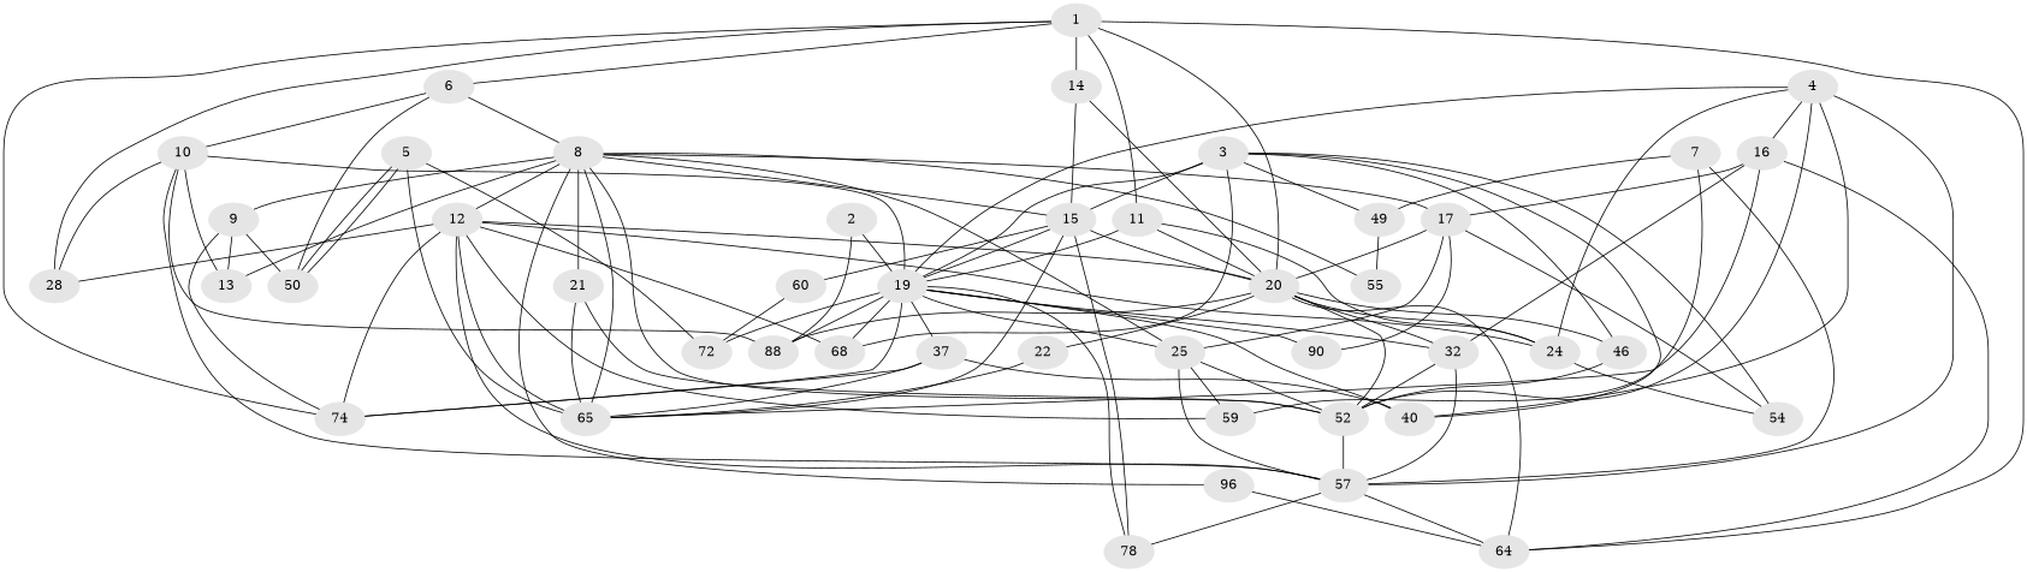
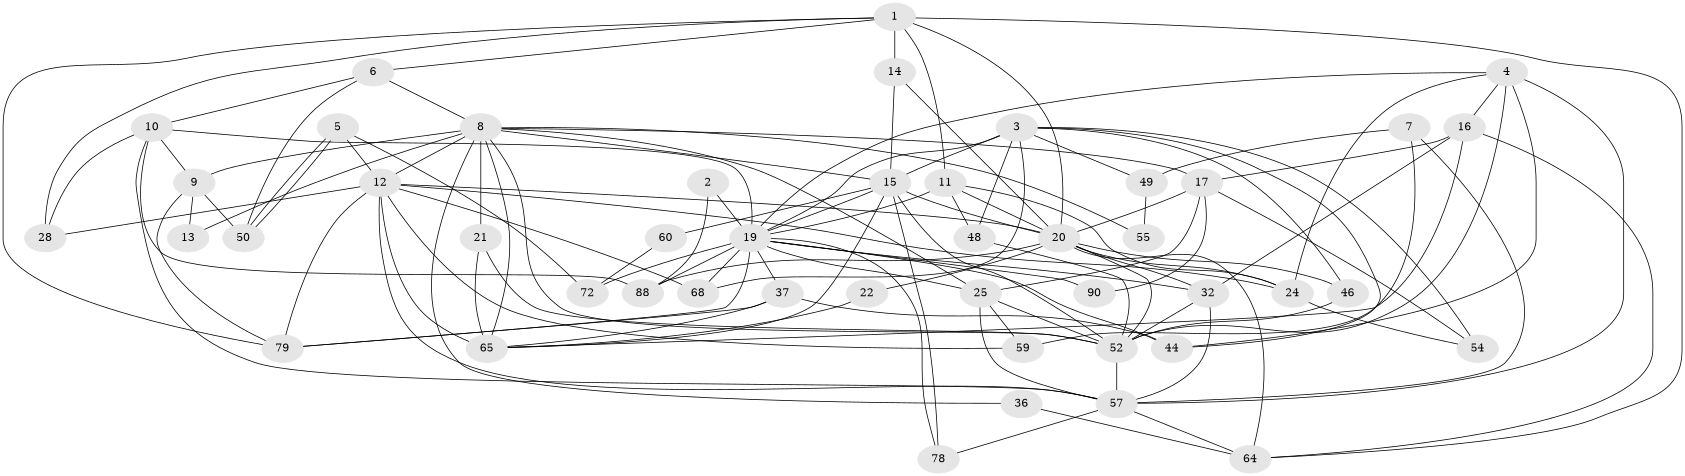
  graph {
    node [color=gray90 style=filled]
    1 [super="+42+53"]
    6 [super="+71+86"]
    11 [super="+29+38"]
    14
    n5 [label=28]
    20 [super="+92+91+33"]
    64
-   79 [label=74]
+   79
    50
    8 [super="+82"]
    10 [super="+23"]
    19 [super="+56+94+28"]
+   48
    24 [super="+30"]
    15 [super="+27+51+26"]
    88
    46
    52 [super="+66+67"]
    22
    32 [super="+84"]
-   44 [label=40]
+   44
    68
    25 [super="+35"]
    78 [super="+85"]
    90
    37 [super="+45"]
    72
    2
    3 [super="+31"]
    49
    54
    65 [super="+70"]
    60
    55
    4 [super="+41"]
    16 [super="+61"]
    57 [super="+81"]
    17 [super="+59"]
    5
    9
    12 [super="+34"]
    13
    21 [super="+63"]
-   36 [label=96]
+   36
    7 [super="+43"]
    n46 [label=59]
    1 -- 6
    1 -- 11
    1 -- 14 [weight=2]
    1 -- n5
    1 -- 20
    1 -- 64
    1 -- 79
    6 -- 50
    6 -- 8
    6 -- 10
    11 -- 20 [weight=3]
    11 -- 19
+   11 -- 48
    11 -- 24
    14 -- 20
    14 -- 15
    20 -- 64
    20 -- 24
    20 -- 88
    20 -- 46
    20 -- 52
    20 -- 22 [weight=2]
    20 -- 32
    8 -- 15
    8 -- 52
    8 -- 25 [weight=2]
    8 -- 65
    8 -- 55
    8 -- 17
    8 -- 9
    8 -- 12
    8 -- 13
    8 -- 21 [weight=3]
    8 -- 36
    10 -- n5
    10 -- 19
    10 -- 88
    10 -- 57
-   10 -- 13
+   10 -- 9
    19 -- 79
    19 -- 88
    19 -- 32
    19 -- 44
    19 -- 68
    19 -- 25
    19 -- 78
    19 -- 90
    19 -- 37
    19 -- 72
+   48 -- 52
    24 -- 54
    15 -- 20
    15 -- 19
+   15 -- 52
    15 -- 78
    15 -- 65
    15 -- 60 [weight=2]
    46 -- 52
    52 -- 57
    22 -- 65
    32 -- 52
    32 -- 57
    25 -- 52
    25 -- 57
    25 -- n46
    37 -- 79
    37 -- 44
    37 -- 65
    2 -- 19
    2 -- 88
    3 -- 19 [weight=2]
+   3 -- 48
    3 -- 15
    3 -- 46
    3 -- 44
    3 -- 68
    3 -- 49
    3 -- 54
    49 -- 55
    60 -- 72
    4 -- 19
    4 -- 24
    4 -- 52 [weight=2]
    4 -- 44
    4 -- 16
    4 -- 57
    16 -- 64
    16 -- 32
    16 -- 65
    16 -- 17
    57 -- 64
    57 -- 78
    17 -- 20
    17 -- 25 [weight=2]
    17 -- 90
    17 -- 54
    5 -- 50
    5 -- 50
    5 -- 72
-   5 -- 65
+   5 -- 12
    9 -- 79
    9 -- 50
    9 -- 13
    12 -- n5
    12 -- 20
    12 -- 79 [weight=2]
    12 -- 24
    12 -- 68
    12 -- 65 [weight=2]
    12 -- 57
    12 -- n46
    21 -- 52
    21 -- 65 [weight=2]
    36 -- 64
    7 -- 49
    7 -- 57
    7 -- n46
  }
